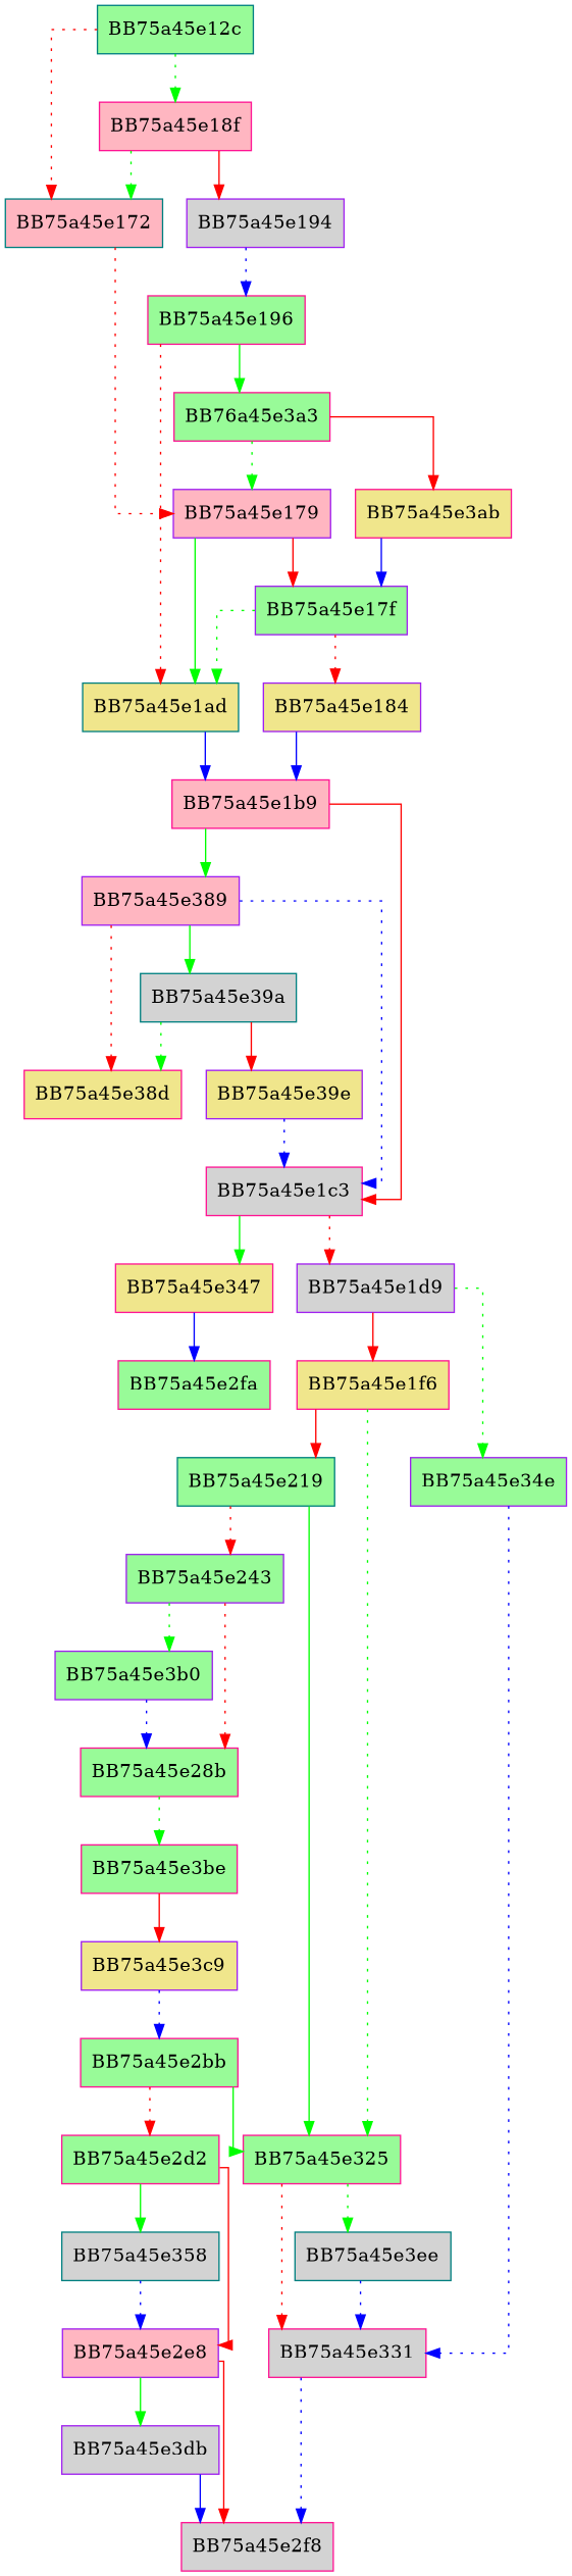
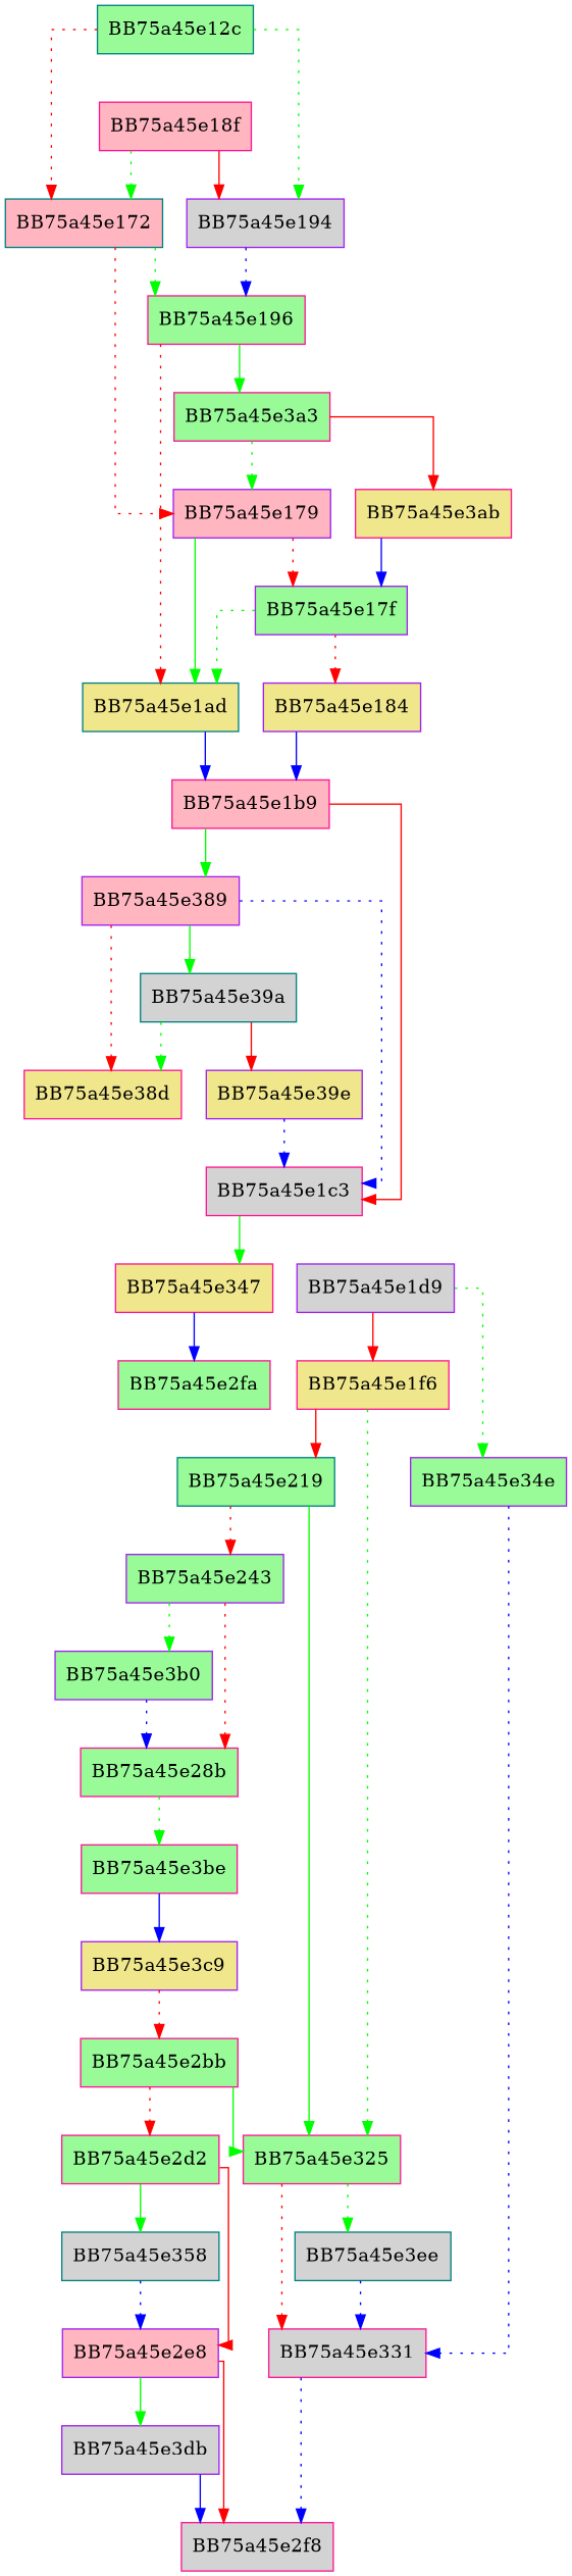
  digraph {
    splines=ortho
    node [color=deeppink fillcolor=palegreen shape=box style=filled]
    edge [color=green style=dotted]
    BB75a45e12c [color=teal]
    BB75a45e18f [fillcolor=lightpink]
    BB75a45e172 [color=teal fillcolor=lightpink]
    BB75a45e194 [color=purple fillcolor=lightgrey]
    BB75a45e196
    BB75a45e179 [color=purple fillcolor=lightpink]
    BB75a45e1ad [color=teal fillcolor=khaki]
-   BB75a45e3a3 [label=BB76a45e3a3]
+   BB75a45e3a3
    BB75a45e17f [color=purple]
    BB75a45e1b9 [fillcolor=lightpink]
    BB75a45e3ab [fillcolor=khaki]
    BB75a45e184 [color=purple fillcolor=khaki]
    BB75a45e389 [color=purple fillcolor=lightpink]
    BB75a45e1c3 [fillcolor=lightgrey]
    BB75a45e39a [color=teal fillcolor=lightgrey]
    BB75a45e38d [fillcolor=khaki]
    BB75a45e347 [fillcolor=khaki]
    BB75a45e1d9 [color=purple fillcolor=lightgrey]
    BB75a45e39e [color=purple fillcolor=khaki]
    BB75a45e2fa
    BB75a45e34e [color=purple]
    BB75a45e1f6 [fillcolor=khaki]
    BB75a45e331 [fillcolor=lightgrey]
    BB75a45e325
    BB75a45e219 [color=teal]
    BB75a45e2f8 [fillcolor=lightgrey]
    BB75a45e3ee [color=teal fillcolor=lightgrey]
    BB75a45e243 [color=purple]
    BB75a45e3b0 [color=purple]
    BB75a45e28b
    BB75a45e3be
    BB75a45e3c9 [color=purple fillcolor=khaki]
    BB75a45e2bb
    BB75a45e2d2
    BB75a45e358 [color=teal fillcolor=lightgrey]
    BB75a45e2e8 [color=purple fillcolor=lightpink]
    BB75a45e3db [color=purple fillcolor=lightgrey]
-   BB75a45e12c -> BB75a45e18f
+   BB75a45e12c -> BB75a45e194
    BB75a45e12c -> BB75a45e172 [color=red]
    BB75a45e18f -> BB75a45e172
    BB75a45e18f -> BB75a45e194 [color=red style=solid]
+   BB75a45e172 -> BB75a45e196
    BB75a45e172 -> BB75a45e179 [color=red]
    BB75a45e194 -> BB75a45e196 [color=blue]
    BB75a45e196 -> BB75a45e1ad [color=red]
    BB75a45e196 -> BB75a45e3a3 [style=solid]
    BB75a45e179 -> BB75a45e1ad [style=solid]
-   BB75a45e179 -> BB75a45e17f [color=red style=solid]
+   BB75a45e179 -> BB75a45e17f [color=red]
    BB75a45e1ad -> BB75a45e1b9 [color=blue style=solid]
    BB75a45e3a3 -> BB75a45e179
    BB75a45e3a3 -> BB75a45e3ab [color=red style=solid]
    BB75a45e17f -> BB75a45e1ad
    BB75a45e17f -> BB75a45e184 [color=red]
    BB75a45e1b9 -> BB75a45e389 [style=solid]
    BB75a45e1b9 -> BB75a45e1c3 [color=red style=solid]
    BB75a45e3ab -> BB75a45e17f [color=blue style=solid]
    BB75a45e184 -> BB75a45e1b9 [color=blue style=solid]
    BB75a45e389 -> BB75a45e1c3 [color=blue]
    BB75a45e389 -> BB75a45e39a [style=solid]
    BB75a45e389 -> BB75a45e38d [color=red]
    BB75a45e1c3 -> BB75a45e347 [style=solid]
-   BB75a45e1c3 -> BB75a45e1d9 [color=red]
    BB75a45e39a -> BB75a45e38d
    BB75a45e39a -> BB75a45e39e [color=red style=solid]
    BB75a45e347 -> BB75a45e2fa [color=blue style=solid]
    BB75a45e1d9 -> BB75a45e34e
    BB75a45e1d9 -> BB75a45e1f6 [color=red style=solid]
    BB75a45e39e -> BB75a45e1c3 [color=blue]
    BB75a45e34e -> BB75a45e331 [color=blue]
    BB75a45e1f6 -> BB75a45e325
    BB75a45e1f6 -> BB75a45e219 [color=red style=solid]
    BB75a45e331 -> BB75a45e2f8 [color=blue]
    BB75a45e325 -> BB75a45e331 [color=red]
    BB75a45e325 -> BB75a45e3ee
    BB75a45e219 -> BB75a45e325 [style=solid]
    BB75a45e219 -> BB75a45e243 [color=red]
    BB75a45e3ee -> BB75a45e331 [color=blue]
    BB75a45e243 -> BB75a45e3b0
    BB75a45e243 -> BB75a45e28b [color=red]
    BB75a45e3b0 -> BB75a45e28b [color=blue]
    BB75a45e28b -> BB75a45e3be
-   BB75a45e3be -> BB75a45e3c9 [color=red style=solid]
-   BB75a45e3c9 -> BB75a45e2bb [color=blue]
+   BB75a45e3be -> BB75a45e3c9 [color=blue style=solid]
+   BB75a45e3c9 -> BB75a45e2bb [color=red]
    BB75a45e2bb -> BB75a45e325 [style=solid]
    BB75a45e2bb -> BB75a45e2d2 [color=red]
    BB75a45e2d2 -> BB75a45e358 [style=solid]
    BB75a45e2d2 -> BB75a45e2e8 [color=red style=solid]
    BB75a45e358 -> BB75a45e2e8 [color=blue]
    BB75a45e2e8 -> BB75a45e2f8 [color=red style=solid]
    BB75a45e2e8 -> BB75a45e3db [style=solid]
    BB75a45e3db -> BB75a45e2f8 [color=blue style=solid]
  }
